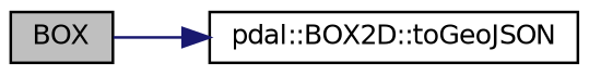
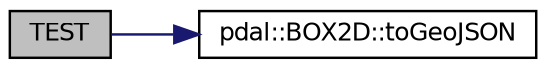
  digraph {
    rankdir=LR
    node [color=black fontname=Helvetica fontsize=10 shape=record style=filled]
-   n1 [fillcolor=grey75 fontcolor=black height=0.2 label=BOX width=0.4]
+   n1 [fillcolor=grey75 fontcolor=black height=0.2 label=TEST width=0.4]
    n2 [fillcolor=white height=0.2 label="pdal::BOX2D::toGeoJSON" width=0.4]
    n1 -> n2 [color=midnightblue fontname=Helvetica fontsize=10 labelfontname=Helvetica labelfontsize=10 style=solid]
  }
